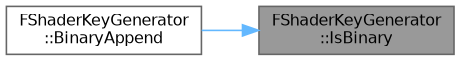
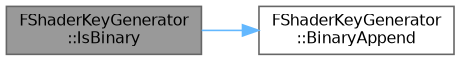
  digraph {
    rankdir=RL
    node [fontname=Helvetica fontsize=10 shape=box style=filled]
    n1 [color=gray40 fillcolor=grey60 fontcolor=black height=0.2 label="FShaderKeyGenerator\l::IsBinary" width=0.4]
    n2 [color=grey40 fillcolor=white height=0.2 label="FShaderKeyGenerator\l::BinaryAppend" width=0.4]
-   n1 -> n2 [color=steelblue1 dir=back fontname=Helvetica fontsize=10 labelfontname=Helvetica labelfontsize=10 style=solid]
+   n2 -> n1 [color=steelblue1 dir=back fontname=Helvetica fontsize=10 labelfontname=Helvetica labelfontsize=10 style=solid]
  }
